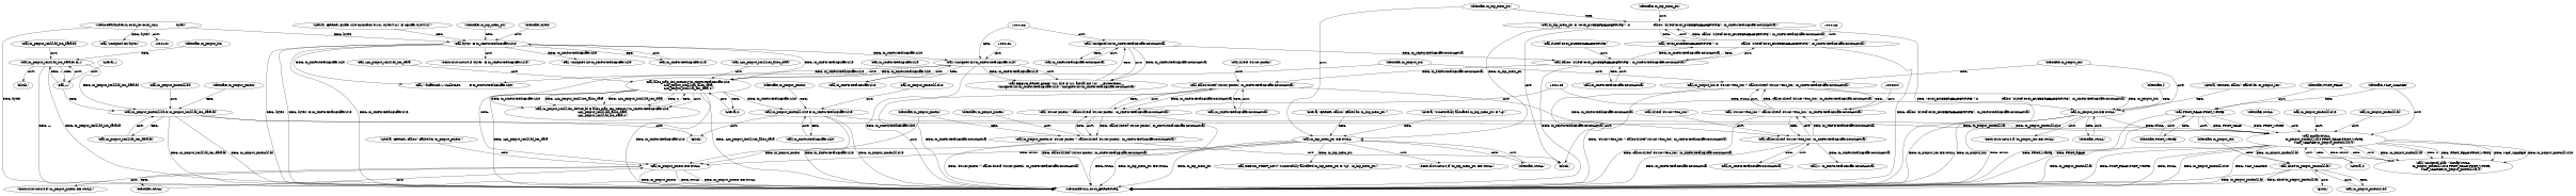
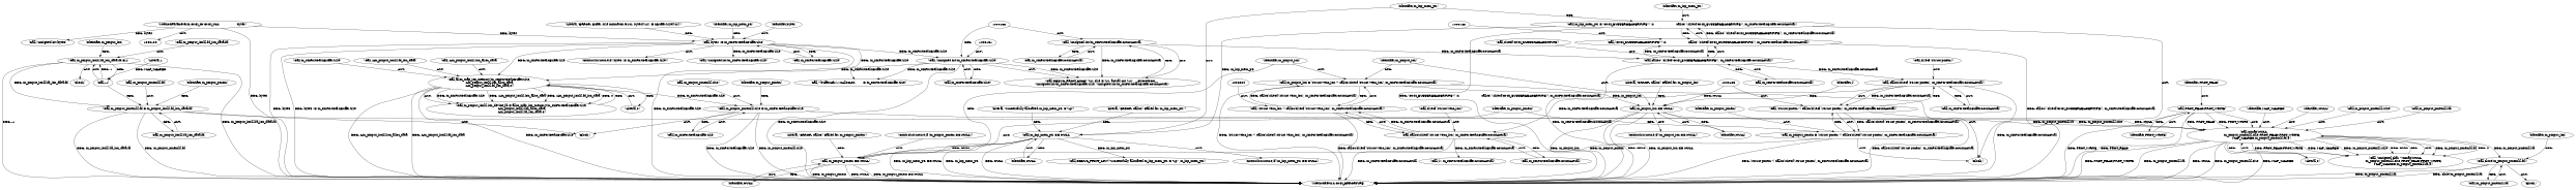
  digraph {
    n1 [label="(Call,close(m_pInput_pmem[i].fd))"]
    n2 [label="(MethodReturn,OMX_ERRORTYPE)"]
    n3 [label="(Call,m_pInput_pmem[i].fd)"]
    n4 [label="(Block,)"]
    n5 [label="(Call,mmap(NULL,\n                 m_pInput_pmem[i].size,PROT_READ|PROT_WRITE,\n                 MAP_SHARED,m_pInput_pmem[i].fd,0))"]
    n6 [label="(Literal,0)"]
    n7 [label="(Call,(unsigned char *)mmap(NULL,\n                 m_pInput_pmem[i].size,PROT_READ|PROT_WRITE,\n                 MAP_SHARED,m_pInput_pmem[i].fd,0))"]
    n8 [label="(Call,m_pInput_ion == NULL)"]
    n9 [label="(ControlStructure,if (m_pInput_ion == NULL))"]
    n10 [label="(Identifier,NULL)"]
    n11 [label="(Call,m_pInput_ion = (struct venc_ion *) calloc(sizeof (struct venc_ion), m_sInPortDef.nBufferCountActual))"]
    n12 [label="(Call,(struct venc_ion *) calloc(sizeof (struct venc_ion), m_sInPortDef.nBufferCountActual))"]
    n13 [label="(Block,)"]
    n14 [label="(Call,calloc(sizeof (struct venc_ion), m_sInPortDef.nBufferCountActual))"]
    n15 [label="(Call,i< m_sInPortDef.nBufferCountActual)"]
    n16 [label="(Call,m_sInPortDef.nBufferCountActual)"]
    n17 [label="(Call,calloc(sizeof (struct pmem), m_sInPortDef.nBufferCountActual))"]
    n18 [label="(Call,(struct pmem *) calloc(sizeof (struct pmem), m_sInPortDef.nBufferCountActual))"]
    n19 [label="(Call,m_sInPortDef.nBufferCountActual)"]
    n20 [label="(Call,m_pInput_pmem = (struct pmem *) calloc(sizeof (struct pmem), m_sInPortDef.nBufferCountActual))"]
    n21 [label="(Call,calloc( (sizeof(OMX_BUFFERHEADERTYPE)), m_sInPortDef.nBufferCountActual))"]
    n22 [label="(Call,(OMX_BUFFERHEADERTYPE*) \\n                        calloc( (sizeof(OMX_BUFFERHEADERTYPE)), m_sInPortDef.nBufferCountActual))"]
    n23 [label="(Call,m_sInPortDef.nBufferCountActual)"]
    n24 [label="(Call,m_inp_mem_ptr = (OMX_BUFFERHEADERTYPE*) \\n                        calloc( (sizeof(OMX_BUFFERHEADERTYPE)), m_sInPortDef.nBufferCountActual))"]
    n25 [label="(Call,(unsigned int)m_sInPortDef.nBufferCountActual)"]
    n26 [label="(Call,m_sInPortDef.nBufferCountActual)"]
    n27 [label="(Call,DEBUG_PRINT_HIGH(\"%s: size = %u, actual cnt %u\", __FUNCTION__,\n (unsigned int)m_sInPortDef.nBufferSize, (unsigned int)m_sInPortDef.nBufferCountActual))"]
    n28 [label="(Call,m_pInput_pmem == NULL)"]
    n29 [label="(Identifier,NULL)"]
    n30 [label="(ControlStructure,if (m_pInput_pmem == NULL))"]
    n31 [label="(Call,m_inp_mem_ptr == NULL)"]
    n32 [label="(Call,DEBUG_PRINT_LOW(\"Successfully allocated m_inp_mem_ptr = %p\", m_inp_mem_ptr))"]
    n33 [label="(ControlStructure,if (m_inp_mem_ptr == NULL))"]
    n34 [label="(Identifier,NULL)"]
    n35 [label="(Call,m_pInput_pmem[i].size = m_sInPortDef.nBufferSize)"]
    n36 [label="(Block,)"]
    n37 [label="(Call,m_sInPortDef.nBufferSize)"]
    n38 [label="(Call,alloc_map_ion_memory(m_sInPortDef.nBufferSize,\n &m_pInput_ion[i].ion_alloc_data,\n &m_pInput_ion[i].fd_ion_data,0))"]
    n39 [label="(Literal,0)"]
    n40 [label="(Call,m_pInput_ion[i].ion_device_fd = alloc_map_ion_memory(m_sInPortDef.nBufferSize,\n &m_pInput_ion[i].ion_alloc_data,\n &m_pInput_ion[i].fd_ion_data,0))"]
    n41 [label="(Call,(unsigned int)m_sInPortDef.nBufferSize)"]
    n42 [label="(Call,(*bufferHdr)->nAllocLen         = m_sInPortDef.nBufferSize)"]
    n43 [label="(Call,m_sInPortDef.nBufferSize)"]
    n44 [label="(Call,bytes != m_sInPortDef.nBufferSize)"]
    n45 [label="(ControlStructure,if (bytes != m_sInPortDef.nBufferSize))"]
    n46 [label="(Call,(unsigned int)m_sInPortDef.nBufferSize)"]
    n47 [label="(Call,m_sInPortDef.nBufferSize)"]
    n48 [label="(Call,(unsigned int)bytes)"]
    n49 [label="(MethodParameterIn,OMX_IN OMX_U32                   bytes)"]
    1000100
    n51 [label="(Call,PROT_READ|PROT_WRITE)"]
    n52 [label="(Identifier,PROT_WRITE)"]
    n53 [label="(Call,m_pInput_pmem[i].fd = m_pInput_ion[i].fd_ion_data.fd)"]
    n54 [label="(Call,m_pInput_ion[i].fd_ion_data.fd)"]
    n55 [label="(Call,m_pInput_ion[i].fd_ion_data.fd =-1)"]
    n56 [label="(Call,-1)"]
    n57 [label="(Block,)"]
    n58 [label="(Literal,1)"]
    n59 [label="(Identifier,m_pInput_ion)"]
    n60 [label="(Identifier,MAP_SHARED)"]
    n61 [label="(Literal,\"ERROR: calloc() Failed for m_pInput_ion\")"]
    n62 [label="(Literal,\"ERROR: calloc() Failed for m_inp_mem_ptr\")"]
    n63 [label="(Literal,\"ERROR: Buffer size mismatch error: bytes[%u] != nBufferSize[%u]\")"]
    n64 [label="(Identifier,m_inp_mem_ptr)"]
    n65 [label="(Call,m_pInput_pmem[i].size)"]
    n66 [label="(Call,m_sInPortDef.nBufferSize)"]
    n67 [label="(Identifier,bytes)"]
    n68 [label="(Call,sizeof (struct venc_ion))"]
    n69 [label="(Identifier,NULL)"]
    n70 [label="(Identifier,m_inp_mem_ptr)"]
    n71 [label="(Identifier,m_pInput_pmem)"]
    n72 [label="(Call,m_pInput_pmem[i].size)"]
    n73 [label="(Call,&m_pInput_ion[i].fd_ion_data)"]
    n74 [label="(Identifier,i)"]
    n75 [label="(Call,m_pInput_ion[i].fd_ion_data.fd)"]
    n76 [label="(Identifier,m_pInput_pmem)"]
    n77 [label="(Identifier,m_pInput_ion)"]
    n78 [label="(Identifier,PROT_READ)"]
    n79 [label="(Call,m_pInput_pmem[i].fd)"]
    n80 [label="(Literal,\"ERROR: calloc() Failed for m_pInput_pmem\")"]
    n81 [label="(Call,&m_pInput_ion[i].ion_alloc_data)"]
    n82 [label="(Identifier,m_pInput_pmem)"]
    n83 [label="(Literal,\"Successfully allocated m_inp_mem_ptr = %p\")"]
    n84 [label="(Call,sizeof(OMX_BUFFERHEADERTYPE))"]
    n85 [label="(Call,sizeof (struct pmem))"]
    n86 [label="(Identifier,m_pInput_pmem)"]
    n87 [label="(Identifier,m_pInput_ion)"]
    n88 [label="(Identifier,m_pInput_ion)"]
    n89 [label="(Call,m_pInput_pmem[i].fd)"]
    n90 [label="(Identifier,m_inp_mem_ptr)"]
    1000204
    1000156
    1000185
    1000163
    1000151
    n1 -> n2 [label="DDG: m_pInput_pmem[i].fd"]
    n1 -> n2 [label="DDG: close(m_pInput_pmem[i].fd)"]
    n1 -> n3 [label="CFG: "]
    n1 -> n4 [label="AST: "]
    n3 -> n1 [label="AST: "]
    n5 -> n1 [label="DDG: m_pInput_pmem[i].fd"]
    n5 -> n2 [label="DDG: m_pInput_pmem[i].fd"]
    n5 -> n2 [label="DDG: PROT_READ|PROT_WRITE"]
    n5 -> n2 [label="DDG: NULL"]
    n5 -> n2 [label="DDG: m_pInput_pmem[i].size"]
    n5 -> n2 [label="DDG: MAP_SHARED"]
    n5 -> n6 [label="CFG: "]
    n5 -> n7 [label="AST: "]
    n5 -> n7 [label="DDG: m_pInput_pmem[i].fd"]
    n5 -> n7 [label="DDG: 0"]
    n5 -> n7 [label="DDG: PROT_READ|PROT_WRITE"]
    n5 -> n7 [label="DDG: MAP_SHARED"]
    n5 -> n7 [label="DDG: m_pInput_pmem[i].size"]
    n5 -> n7 [label="DDG: NULL"]
    n6 -> n5 [label="AST: "]
    n7 -> n5 [label="CFG: "]
    n8 -> n2 [label="DDG: NULL"]
    n8 -> n2 [label="DDG: m_pInput_ion == NULL"]
    n8 -> n2 [label="DDG: m_pInput_ion"]
    n8 -> n5 [label="DDG: NULL"]
    n8 -> n9 [label="AST: "]
    n8 -> n10 [label="CFG: "]
    n10 -> n8 [label="AST: "]
    n11 -> n2 [label="DDG: (struct venc_ion *) calloc(sizeof (struct venc_ion), m_sInPortDef.nBufferCountActual)"]
    n11 -> n8 [label="DDG: m_pInput_ion"]
    n11 -> n12 [label="CFG: "]
    n11 -> n13 [label="AST: "]
    n12 -> n2 [label="DDG: calloc(sizeof (struct venc_ion), m_sInPortDef.nBufferCountActual)"]
    n12 -> n11 [label="AST: "]
    n12 -> n11 [label="DDG: calloc(sizeof (struct venc_ion), m_sInPortDef.nBufferCountActual)"]
    n12 -> n14 [label="CFG: "]
    n14 -> n2 [label="DDG: m_sInPortDef.nBufferCountActual"]
    n14 -> n12 [label="AST: "]
    n14 -> n12 [label="DDG: m_sInPortDef.nBufferCountActual"]
    n14 -> n15 [label="DDG: m_sInPortDef.nBufferCountActual"]
    n14 -> n16 [label="CFG: "]
    n16 -> n14 [label="AST: "]
    n17 -> n2 [label="DDG: m_sInPortDef.nBufferCountActual"]
    n17 -> n14 [label="DDG: m_sInPortDef.nBufferCountActual"]
    n17 -> n18 [label="AST: "]
    n17 -> n18 [label="DDG: m_sInPortDef.nBufferCountActual"]
    n17 -> n19 [label="CFG: "]
    n18 -> n2 [label="DDG: calloc(sizeof (struct pmem), m_sInPortDef.nBufferCountActual)"]
    n18 -> n17 [label="CFG: "]
    n18 -> n20 [label="AST: "]
    n18 -> n20 [label="DDG: calloc(sizeof (struct pmem), m_sInPortDef.nBufferCountActual)"]
    n19 -> n17 [label="AST: "]
    n20 -> n2 [label="DDG: (struct pmem *) calloc(sizeof (struct pmem), m_sInPortDef.nBufferCountActual)"]
    n20 -> n13 [label="AST: "]
    n20 -> n18 [label="CFG: "]
    n20 -> n28 [label="DDG: m_pInput_pmem"]
    n21 -> n2 [label="DDG: m_sInPortDef.nBufferCountActual"]
    n21 -> n17 [label="DDG: m_sInPortDef.nBufferCountActual"]
    n21 -> n22 [label="AST: "]
    n21 -> n22 [label="DDG: m_sInPortDef.nBufferCountActual"]
    n21 -> n23 [label="CFG: "]
    n22 -> n2 [label="DDG: calloc( (sizeof(OMX_BUFFERHEADERTYPE)), m_sInPortDef.nBufferCountActual)"]
    n22 -> n21 [label="CFG: "]
    n22 -> n24 [label="AST: "]
    n22 -> n24 [label="DDG: calloc( (sizeof(OMX_BUFFERHEADERTYPE)), m_sInPortDef.nBufferCountActual)"]
    n23 -> n21 [label="AST: "]
    n24 -> n2 [label="DDG: (OMX_BUFFERHEADERTYPE*) \\n                        calloc( (sizeof(OMX_BUFFERHEADERTYPE)), m_sInPortDef.nBufferCountActual)"]
    n24 -> n13 [label="AST: "]
    n24 -> n22 [label="CFG: "]
    n24 -> n31 [label="DDG: m_inp_mem_ptr"]
    n25 -> n21 [label="DDG: m_sInPortDef.nBufferCountActual"]
    n25 -> n26 [label="CFG: "]
    n25 -> n27 [label="AST: "]
    n25 -> n27 [label="DDG: m_sInPortDef.nBufferCountActual"]
    n26 -> n25 [label="AST: "]
    n27 -> n25 [label="CFG: "]
    n28 -> n2 [label="DDG: m_pInput_pmem"]
    n28 -> n2 [label="DDG: NULL"]
    n28 -> n2 [label="DDG: m_pInput_pmem == NULL"]
    n28 -> n29 [label="CFG: "]
-   n28 -> n30 [label="AST: "]
+   n30 -> n28 [label="AST: "]
    n29 -> n28 [label="AST: "]
    n31 -> n2 [label="DDG: m_inp_mem_ptr"]
    n31 -> n2 [label="DDG: NULL"]
    n31 -> n2 [label="DDG: m_inp_mem_ptr == NULL"]
    n31 -> n28 [label="DDG: NULL"]
    n31 -> n32 [label="DDG: m_inp_mem_ptr"]
    n31 -> n33 [label="AST: "]
    n31 -> n34 [label="CFG: "]
    n34 -> n31 [label="AST: "]
    n35 -> n2 [label="DDG: m_sInPortDef.nBufferSize"]
    n35 -> n2 [label="DDG: m_pInput_pmem[i].size"]
    n35 -> n5 [label="DDG: m_pInput_pmem[i].size"]
    n35 -> n36 [label="AST: "]
    n35 -> n37 [label="CFG: "]
    n37 -> n35 [label="AST: "]
    n38 -> n2 [label="DDG: &m_pInput_ion[i].fd_ion_data"]
    n38 -> n2 [label="DDG: m_sInPortDef.nBufferSize"]
    n38 -> n2 [label="DDG: &m_pInput_ion[i].ion_alloc_data"]
    n38 -> n35 [label="DDG: m_sInPortDef.nBufferSize"]
    n38 -> n39 [label="CFG: "]
    n38 -> n40 [label="AST: "]
    n38 -> n40 [label="DDG: m_sInPortDef.nBufferSize"]
    n38 -> n40 [label="DDG: &m_pInput_ion[i].ion_alloc_data"]
    n38 -> n40 [label="DDG: &m_pInput_ion[i].fd_ion_data"]
    n38 -> n40 [label="DDG: 0"]
    n39 -> n38 [label="AST: "]
    n40 -> n38 [label="CFG: "]
    n41 -> n2 [label="DDG: m_sInPortDef.nBufferSize"]
    n41 -> n27 [label="AST: "]
    n41 -> n27 [label="DDG: m_sInPortDef.nBufferSize"]
    n41 -> n38 [label="DDG: m_sInPortDef.nBufferSize"]
    n41 -> n42 [label="DDG: m_sInPortDef.nBufferSize"]
    n41 -> n43 [label="CFG: "]
    n43 -> n41 [label="AST: "]
    n44 -> n2 [label="DDG: bytes"]
    n44 -> n2 [label="DDG: bytes != m_sInPortDef.nBufferSize"]
    n44 -> n2 [label="DDG: m_sInPortDef.nBufferSize"]
    n44 -> n38 [label="DDG: m_sInPortDef.nBufferSize"]
    n44 -> n41 [label="DDG: m_sInPortDef.nBufferSize"]
    n44 -> n42 [label="DDG: m_sInPortDef.nBufferSize"]
    n44 -> n45 [label="AST: "]
    n44 -> n46 [label="DDG: m_sInPortDef.nBufferSize"]
    n44 -> n47 [label="CFG: "]
    n47 -> n44 [label="AST: "]
    n49 -> n2 [label="DDG: bytes"]
    n49 -> n44 [label="DDG: bytes"]
    n49 -> n48 [label="DDG: bytes"]
    n49 -> 1000100 [label="AST: "]
    n51 -> n2 [label="DDG: PROT_WRITE"]
    n51 -> n2 [label="DDG: PROT_READ"]
    n51 -> n5 [label="AST: "]
    n51 -> n5 [label="DDG: PROT_READ"]
    n51 -> n5 [label="DDG: PROT_WRITE"]
    n51 -> n52 [label="CFG: "]
    n52 -> n51 [label="AST: "]
    n53 -> n2 [label="DDG: m_pInput_ion[i].fd_ion_data.fd"]
    n53 -> n2 [label="DDG: m_pInput_pmem[i].fd"]
    n53 -> n5 [label="DDG: m_pInput_pmem[i].fd"]
    n53 -> n36 [label="AST: "]
    n53 -> n54 [label="CFG: "]
    n54 -> n53 [label="AST: "]
    n55 -> n2 [label="DDG: -1"]
    n55 -> n2 [label="DDG: m_pInput_ion[i].fd_ion_data.fd"]
    n55 -> n53 [label="DDG: m_pInput_ion[i].fd_ion_data.fd"]
    n55 -> n56 [label="CFG: "]
    n55 -> n57 [label="AST: "]
    n56 -> n53 [label="CFG: "]
    n56 -> n55 [label="AST: "]
    n56 -> n55 [label="DDG: 1"]
-   n58 -> n56 [label="AST: "]
+   n58 -> n56 [label="DDG: MAP_SHARED"]
    n59 -> n8 [label="AST: "]
    n59 -> n11 [label="CFG: "]
    n60 -> n5 [label="AST: "]
-   n60 -> n51 [label="CFG: "]
    n61 -> n8 [label="CFG: "]
    n62 -> n31 [label="CFG: "]
    n63 -> n44 [label="CFG: "]
    n64 -> n44 [label="CFG: "]
    n65 -> n35 [label="AST: "]
    n66 -> n38 [label="AST: "]
    n67 -> n44 [label="AST: "]
    n68 -> n14 [label="AST: "]
    n69 -> n5 [label="AST: "]
    n70 -> n24 [label="AST: "]
    n71 -> n35 [label="CFG: "]
    n72 -> n5 [label="AST: "]
    n73 -> n38 [label="AST: "]
    n74 -> n8 [label="CFG: "]
    n75 -> n55 [label="AST: "]
    n76 -> n20 [label="AST: "]
    n77 -> n55 [label="CFG: "]
    n78 -> n51 [label="AST: "]
    n79 -> n53 [label="AST: "]
    n80 -> n28 [label="CFG: "]
    n81 -> n38 [label="AST: "]
    n82 -> n20 [label="CFG: "]
    n82 -> n28 [label="AST: "]
    n83 -> n31 [label="CFG: "]
    n84 -> n21 [label="AST: "]
    n85 -> n17 [label="AST: "]
    n86 -> n53 [label="CFG: "]
    n87 -> n11 [label="AST: "]
    n87 -> n28 [label="CFG: "]
    n88 -> n1 [label="CFG: "]
    n89 -> n5 [label="AST: "]
    n90 -> n24 [label="CFG: "]
    n90 -> n31 [label="AST: "]
    1000204 -> n12 [label="AST: "]
    1000156 -> n25 [label="AST: "]
    1000156 -> n41 [label="CFG: "]
    1000185 -> n8 [label="DDG: NULL"]
    1000185 -> n18 [label="AST: "]
    1000163 -> n22 [label="AST: "]
    1000151 -> n41 [label="AST: "]
  }
